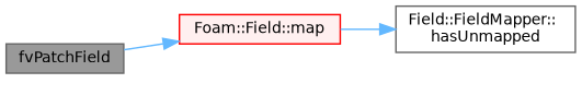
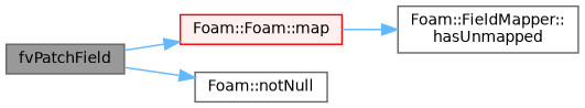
  digraph {
    rankdir=LR
    node [color=grey40 fillcolor=white fontname=Helvetica fontsize=10 shape=box style=filled]
    edge [color=steelblue1 fontname=Helvetica fontsize=10 labelfontname=Helvetica labelfontsize=10 style=solid]
    n1 [color=gray40 fillcolor=grey60 fontcolor=black height=0.2 label=fvPatchField width=0.4]
-   n2 [color=red fillcolor="#FFF0F0" height=0.2 label="Foam::Field::map" width=0.4]
-   n4 [height=0.2 label="Field::FieldMapper::\lhasUnmapped" width=0.4]
+   n2 [color=red fillcolor="#FFF0F0" height=0.2 label="Foam::Foam::map" width=0.4]
+   n3 [height=0.2 label="Foam::notNull" width=0.4]
+   n4 [height=0.2 label="Foam::FieldMapper::\lhasUnmapped" width=0.4]
    n1 -> n2
+   n1 -> n3
    n2 -> n4
  }
